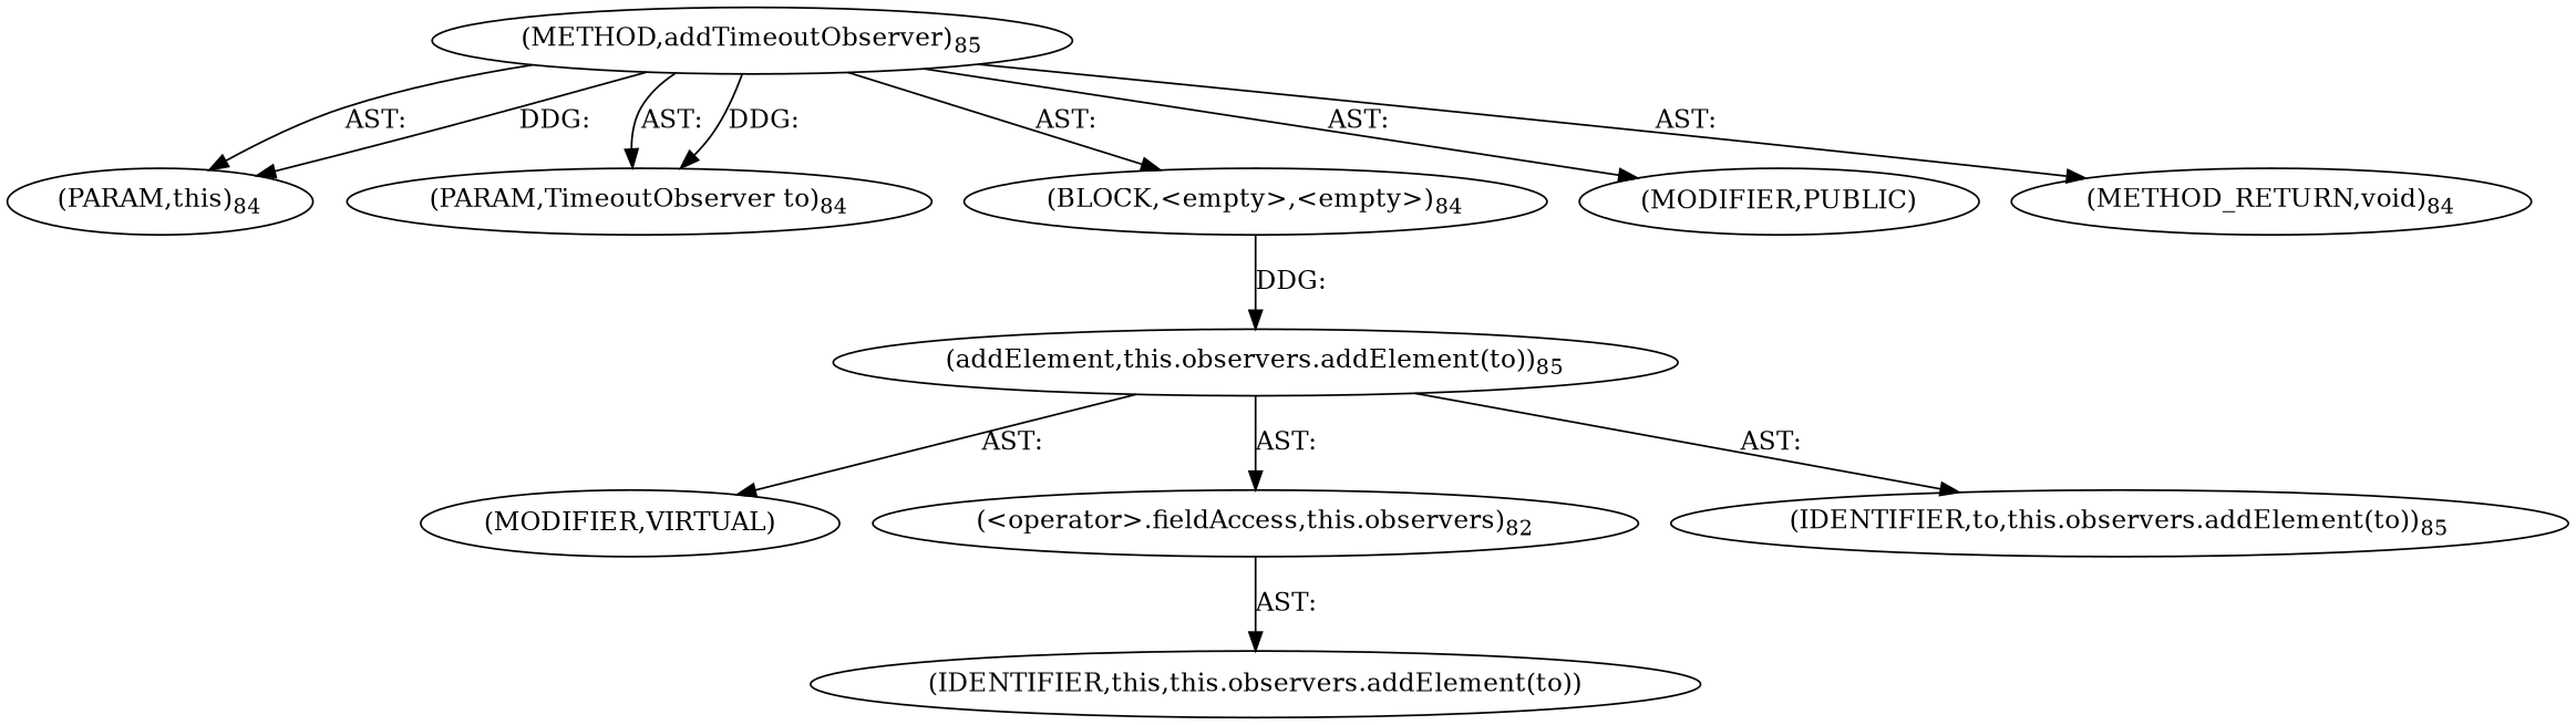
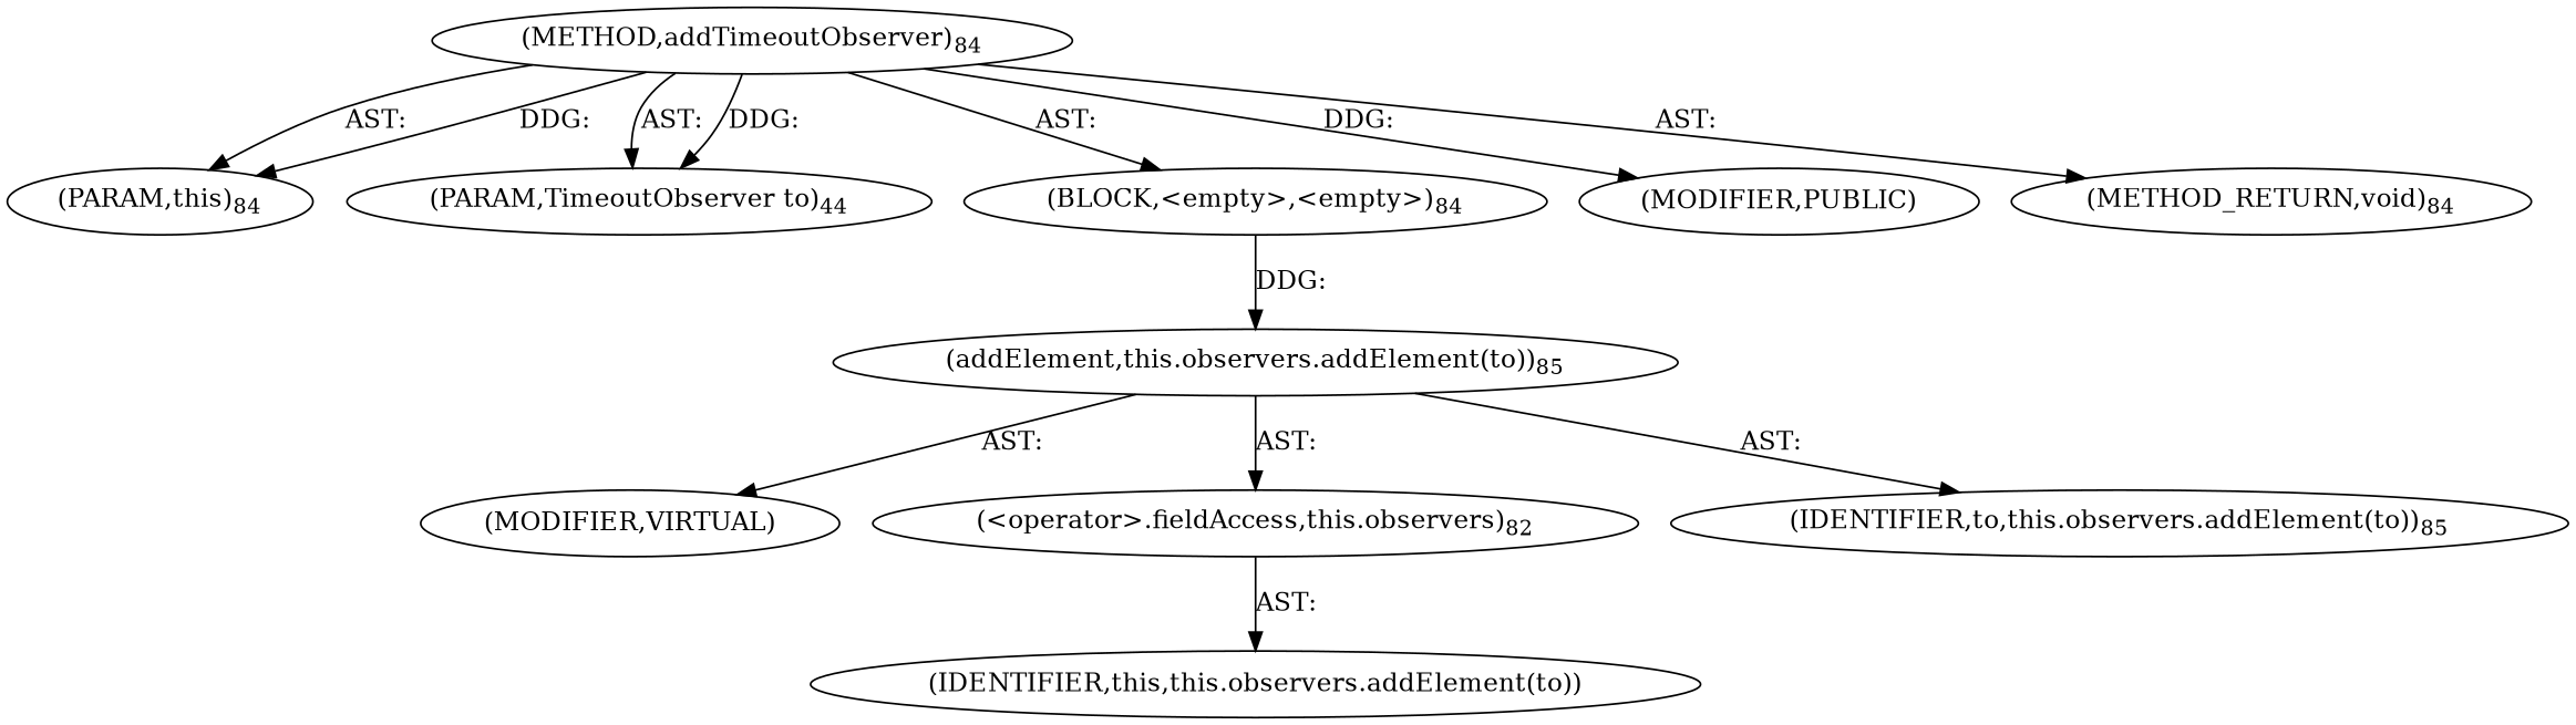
  digraph {
-   n1 [label=<(METHOD,addTimeoutObserver)<SUB>85</SUB>>]
+   n1 [label=<(METHOD,addTimeoutObserver)<SUB>84</SUB>>]
    n2 [label=<(PARAM,this)<SUB>84</SUB>>]
-   n3 [label=<(PARAM,TimeoutObserver to)<SUB>84</SUB>>]
+   n3 [label=<(PARAM,TimeoutObserver to)<SUB>44</SUB>>]
    n4 [label=<(BLOCK,&lt;empty&gt;,&lt;empty&gt;)<SUB>84</SUB>>]
    n5 [label=<(MODIFIER,PUBLIC)>]
    n6 [label=<(METHOD_RETURN,void)<SUB>84</SUB>>]
    n7 [label=<(addElement,this.observers.addElement(to))<SUB>85</SUB>>]
    n8 [label=<(MODIFIER,VIRTUAL)>]
    n9 [label=<(&lt;operator&gt;.fieldAccess,this.observers)<SUB>82</SUB>>]
    n10 [label=<(IDENTIFIER,to,this.observers.addElement(to))<SUB>85</SUB>>]
    n11 [label=<(IDENTIFIER,this,this.observers.addElement(to))>]
    n1 -> n2 [label="AST: "]
    n1 -> n2 [label="DDG: "]
    n1 -> n3 [label="AST: "]
    n1 -> n3 [label="DDG: "]
    n1 -> n4 [label="AST: "]
-   n1 -> n5 [label="AST: "]
+   n1 -> n5 [label="DDG: "]
    n1 -> n6 [label="AST: "]
    n4 -> n7 [label="DDG: "]
    n7 -> n8 [label="AST: "]
    n7 -> n9 [label="AST: "]
    n7 -> n10 [label="AST: "]
    n9 -> n11 [label="AST: "]
  }
